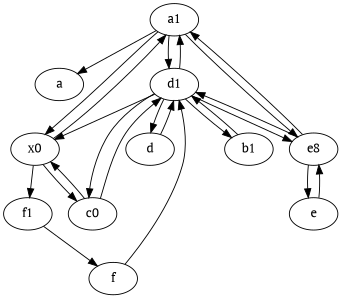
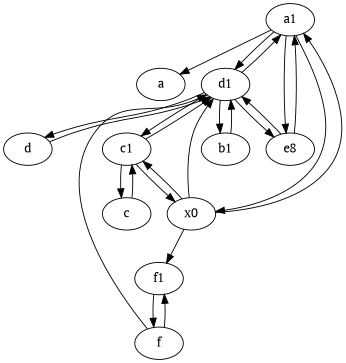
  digraph {
    fontname="PT Serif"
    node [fontname="PT Serif"]
    edge [fontname="PT Serif"]
    a1
    a
    d1
    x0
    n5 [label=e8]
-   c1 [label=c0]
+   c1
    b1
    d
    f1
    f
-   e
+   c
    a1 -> a
    a1 -> d1
    a1 -> x0
    a1 -> n5
    d1 -> a1
-   d1 -> x0
+   x0 -> d1
    d1 -> n5
    d1 -> c1
    d1 -> b1
    d1 -> d
    x0 -> a1
    x0 -> c1
    x0 -> f1
    n5 -> a1
    n5 -> d1
-   n5 -> e
    c1 -> d1
    c1 -> x0
+   c1 -> c
    b1 -> d1
    d -> d1
    f1 -> f
    f -> d1
-   e -> n5
+   f -> f1
+   c -> c1
  }
